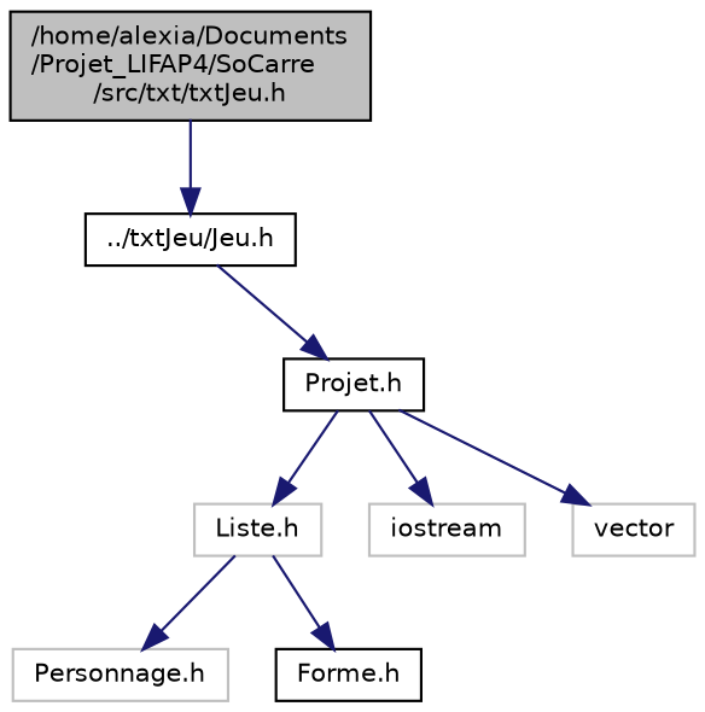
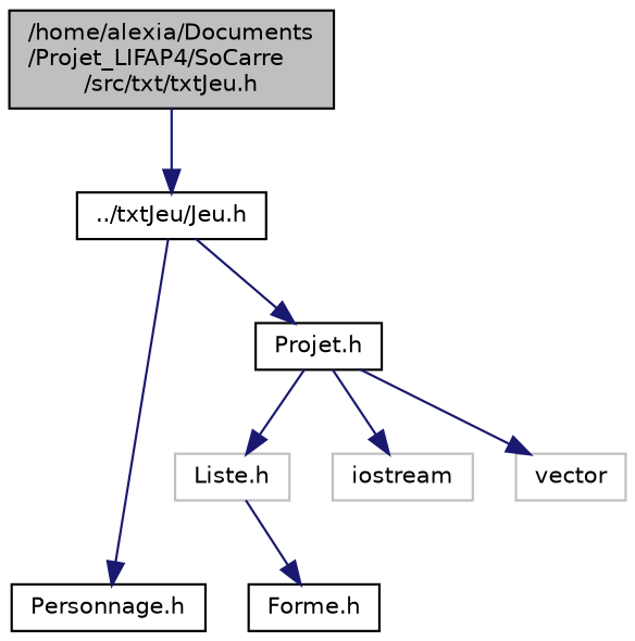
  digraph {
    node [color=black fillcolor=white fontname=Helvetica fontsize=10 shape=record style=filled]
    edge [color=midnightblue fontname=Helvetica fontsize=10 labelfontname=Helvetica labelfontsize=10 style=solid]
    n1 [fillcolor=grey75 fontcolor=black height=0.2 label="/home/alexia/Documents\l/Projet_LIFAP4/SoCarre\l/src/txt/txtJeu.h" width=0.4]
    n2 [height=0.2 label="../txtJeu/Jeu.h" width=0.4]
-   n3 [color=grey75 height=0.2 label="Personnage.h" width=0.4]
+   n3 [height=0.2 label="Personnage.h" width=0.4]
    n4 [height=0.2 label="Projet.h" width=0.4]
    n5 [color=grey75 height=0.2 label="Liste.h" width=0.4]
    n6 [color=grey75 height=0.2 label=iostream width=0.4]
    n7 [color=grey75 height=0.2 label=vector width=0.4]
    n8 [height=0.2 label="Forme.h" width=0.4]
    n1 -> n2
-   n5 -> n3
+   n2 -> n3
    n2 -> n4
    n4 -> n5
    n4 -> n6
    n4 -> n7
    n5 -> n8
  }
